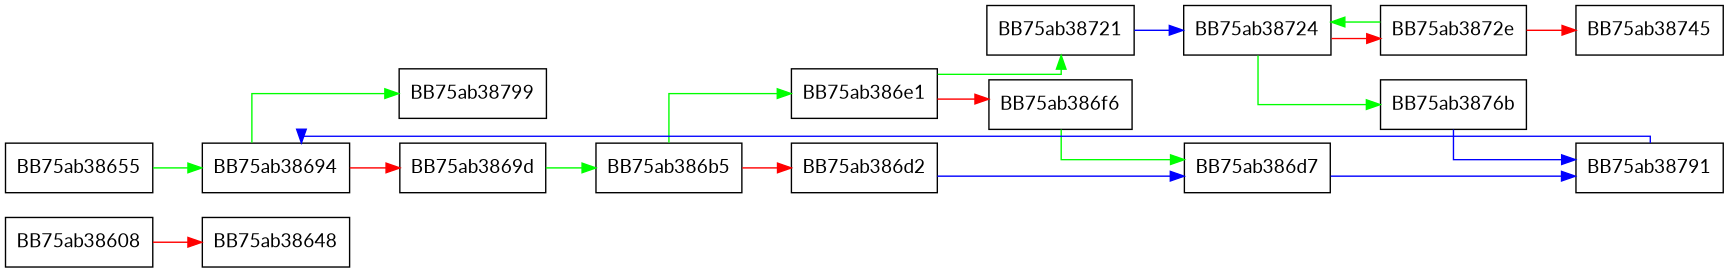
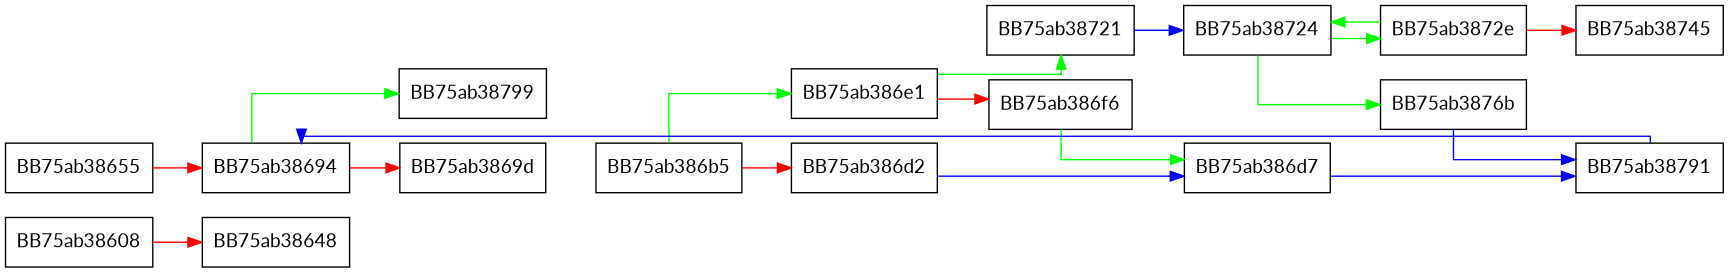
  digraph {
    fontname=Lato
    rankdir=LR
    splines=ortho
    node [fontname=Lato shape=box]
    edge [color=red fontname=Lato]
    BB75ab38608
    BB75ab38648
    BB75ab38655
    BB75ab38694
    BB75ab38799
    BB75ab3869d
    BB75ab386b5
    BB75ab386e1
    BB75ab386d2
    BB75ab38721
    BB75ab386f6
    BB75ab386d7
    BB75ab38724
    BB75ab38791
    BB75ab3876b
    BB75ab3872e
    BB75ab38745
    BB75ab38608 -> BB75ab38648
-   BB75ab38655 -> BB75ab38694 [color=green]
+   BB75ab38655 -> BB75ab38694
    BB75ab38694 -> BB75ab38799 [color=green]
    BB75ab38694 -> BB75ab3869d
-   BB75ab3869d -> BB75ab386b5 [color=green]
    BB75ab386b5 -> BB75ab386e1 [color=green]
    BB75ab386b5 -> BB75ab386d2
    BB75ab386e1 -> BB75ab38721 [color=green]
    BB75ab386e1 -> BB75ab386f6
    BB75ab386d2 -> BB75ab386d7 [color=blue]
    BB75ab38721 -> BB75ab38724 [color=blue]
    BB75ab386f6 -> BB75ab386d7 [color=green]
    BB75ab386d7 -> BB75ab38791 [color=blue]
    BB75ab38724 -> BB75ab3876b [color=green]
-   BB75ab38724 -> BB75ab3872e
+   BB75ab38724 -> BB75ab3872e [color=green]
    BB75ab38791 -> BB75ab38694 [color=blue]
    BB75ab3876b -> BB75ab38791 [color=blue]
    BB75ab3872e -> BB75ab38724 [color=green]
    BB75ab3872e -> BB75ab38745
  }
